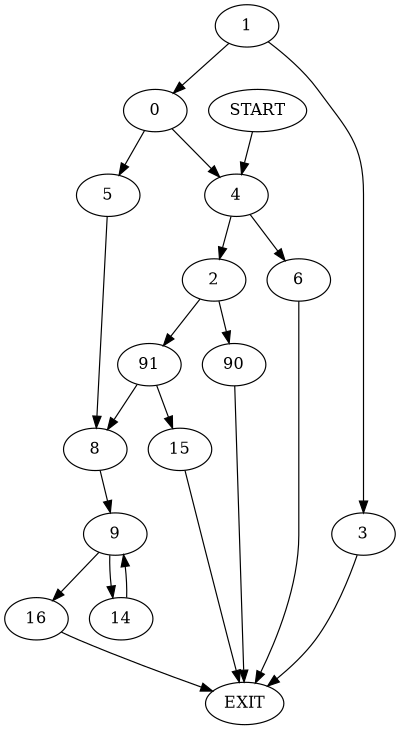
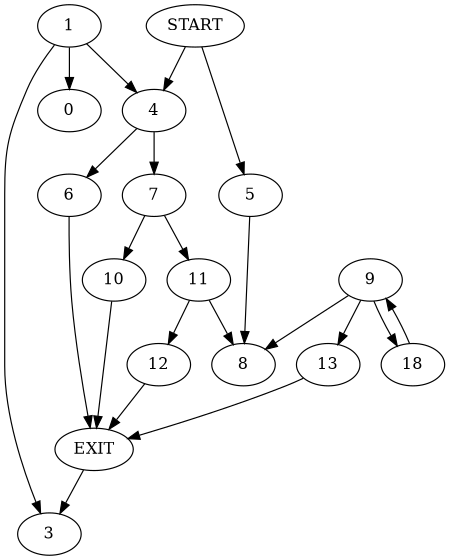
  digraph {
    n1 [label=START]
    4
    n3 [label=0]
    1
    3
    n6 [label=EXIT]
    5
    6
-   7 [label=2]
+   7
    8
-   10 [label=90]
-   11 [label=91]
+   10
+   11
    9
-   12 [label=15]
-   13 [label=16]
-   14
+   12
+   13
+   14 [label=18]
    n1 -> 4
    4 -> 6
    4 -> 7
-   n3 -> 4
-   n3 -> 5
+   1 -> 4
+   n1 -> 5
    1 -> n3
    1 -> 3
-   3 -> n6
+   n6 -> 3
    5 -> 8
    6 -> n6
    7 -> 10
    7 -> 11
-   8 -> 9
+   9 -> 8
    10 -> n6
    11 -> 8
    11 -> 12
    9 -> 13
    9 -> 14
    12 -> n6
    13 -> n6
    14 -> 9
  }
